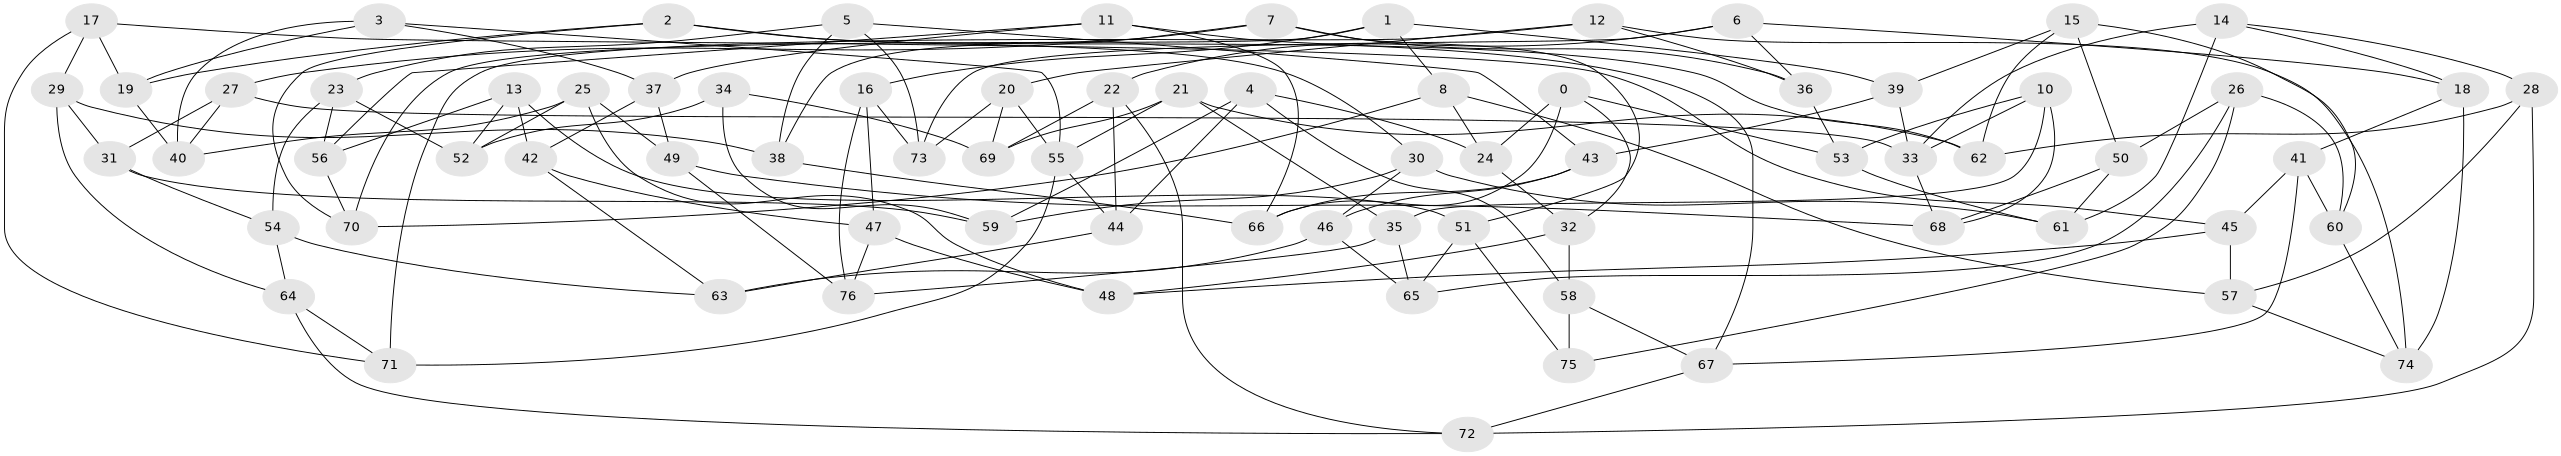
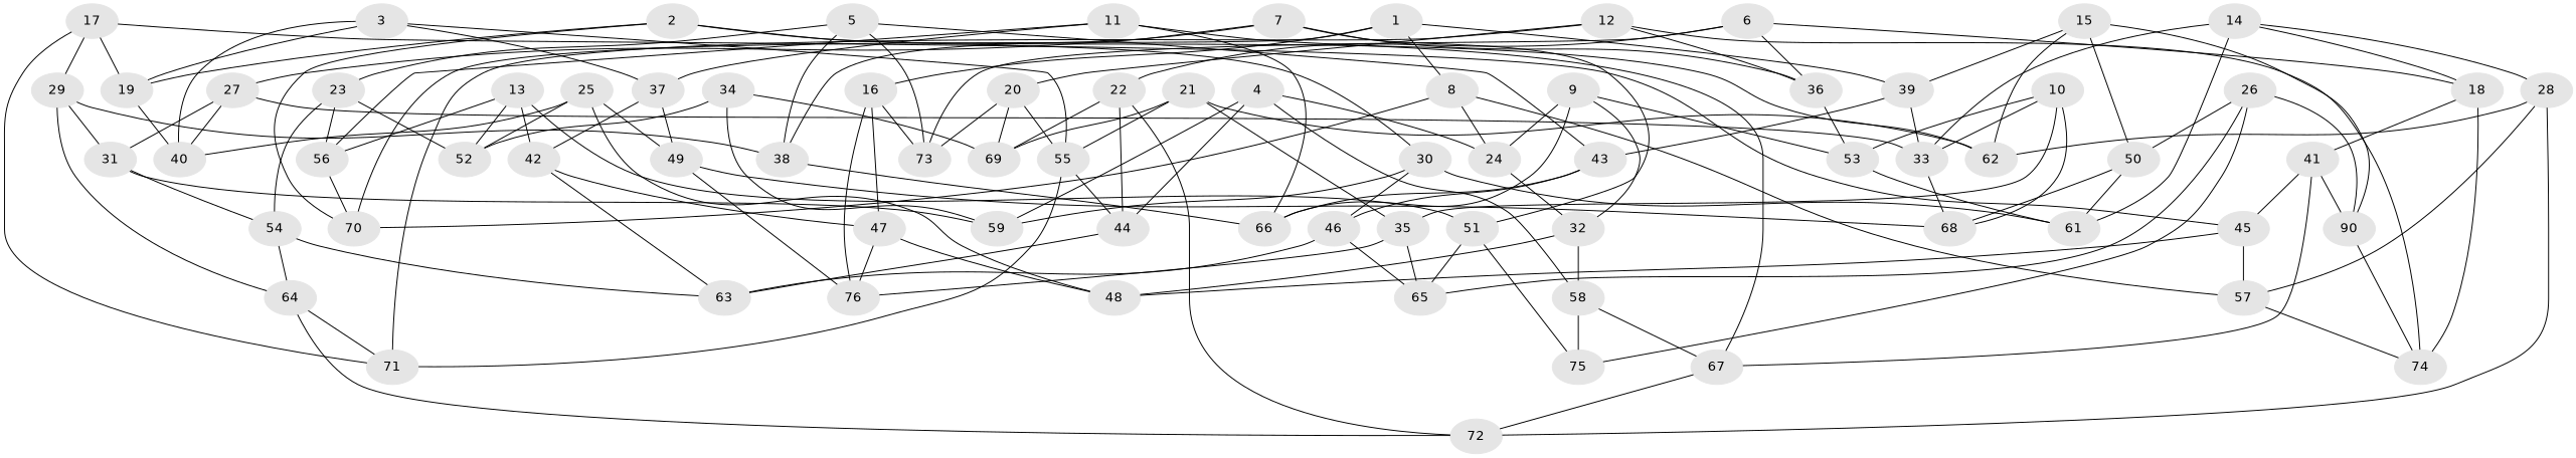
  graph {
    fontname="DejaVu Sans"
    node [color=gray90 fontname="DejaVu Sans" style=filled]
    edge [fontname="DejaVu Sans"]
    1
    8
    16
    39
    70
    24
    57
    73
    47
    76
    43
    33
    2
    19
    30
    62
    40
    59
    61
    46
    3
    37
    55
    42
    49
    44
    71
    4
    58
    32
    63
    67
    75
    5
    23
    38
    56
    52
    54
    66
    6
    18
    22
    36
    74
    41
    69
    72
    53
    7
    27
    51
    31
    65
-   9 [label=0]
+   9
    48
    10
    35
    68
    11
    12
    20
    13
    14
    28
    15
    50
-   60
+   60 [label=90]
    17
    29
    45
    64
    21
    25
    26
    34
    1 -- 8
    1 -- 16
    1 -- 39
    1 -- 70
    8 -- 70
    8 -- 24
    8 -- 57
    16 -- 73
    16 -- 47
    16 -- 76
    39 -- 43
    39 -- 33
    24 -- 32
    57 -- 74
    47 -- 76
    47 -- 48
    43 -- 46
    43 -- 66
    33 -- 68
    2 -- 70
    2 -- 19
    2 -- 30
    2 -- 62
    19 -- 40
    30 -- 59
    30 -- 61
    30 -- 46
    46 -- 63
    46 -- 65
    3 -- 19
    3 -- 40
    3 -- 37
    3 -- 55
    37 -- 42
    37 -- 49
    55 -- 44
    55 -- 71
    42 -- 47
    42 -- 63
    49 -- 76
    49 -- 68
    44 -- 63
    4 -- 24
    4 -- 59
    4 -- 44
    4 -- 58
    58 -- 67
    58 -- 75
    32 -- 58
    32 -- 48
    67 -- 72
    5 -- 73
    5 -- 43
    5 -- 23
    5 -- 38
    23 -- 56
    23 -- 52
    23 -- 54
    38 -- 66
    56 -- 70
    54 -- 63
    54 -- 64
    6 -- 73
    6 -- 18
    6 -- 22
    6 -- 36
    18 -- 74
    18 -- 41
    22 -- 44
    22 -- 69
    22 -- 72
    36 -- 53
    41 -- 67
    41 -- 60
    41 -- 45
    53 -- 61
    7 -- 38
    7 -- 36
    7 -- 27
    7 -- 51
    27 -- 33
    27 -- 40
    27 -- 31
    51 -- 75
    51 -- 65
    31 -- 59
    31 -- 54
    9 -- 24
    9 -- 32
    9 -- 66
    9 -- 53
    10 -- 33
    10 -- 53
    10 -- 35
    10 -- 68
    35 -- 76
    35 -- 65
    11 -- 37
    11 -- 67
    11 -- 56
    11 -- 66
    12 -- 71
    12 -- 36
    12 -- 74
    12 -- 20
    20 -- 73
    20 -- 55
    20 -- 69
    13 -- 42
    13 -- 56
    13 -- 52
    13 -- 51
    14 -- 33
    14 -- 61
    14 -- 18
    14 -- 28
    28 -- 57
    28 -- 62
    28 -- 72
    15 -- 39
    15 -- 62
    15 -- 50
    15 -- 60
    50 -- 61
    50 -- 68
    60 -- 74
    17 -- 19
    17 -- 71
    17 -- 29
    17 -- 45
    29 -- 38
    29 -- 31
    29 -- 64
    45 -- 57
    45 -- 48
    64 -- 71
    64 -- 72
    21 -- 62
    21 -- 55
    21 -- 69
    21 -- 35
    25 -- 40
    25 -- 49
    25 -- 52
    25 -- 48
    26 -- 75
    26 -- 65
    26 -- 50
    26 -- 60
    34 -- 59
    34 -- 52
    34 -- 69
  }
